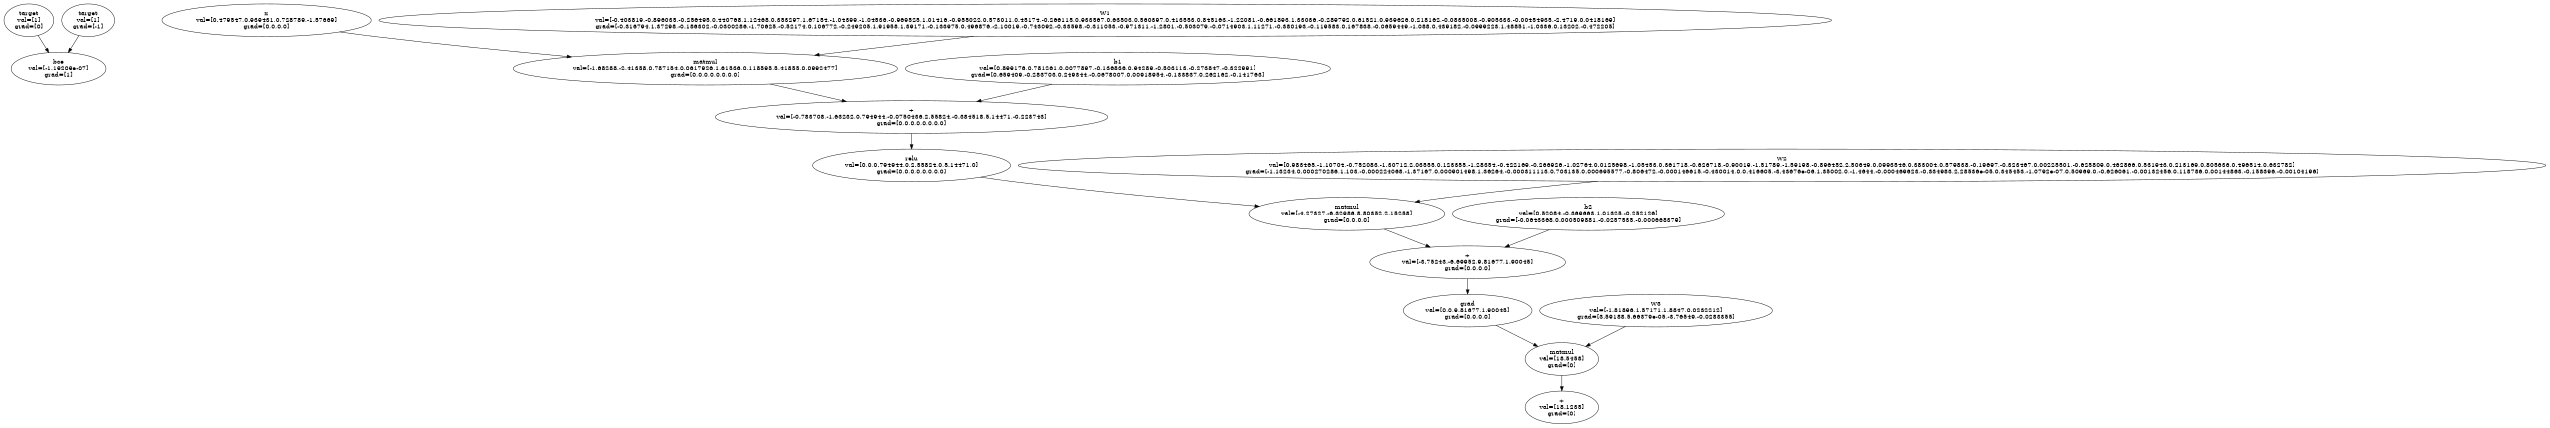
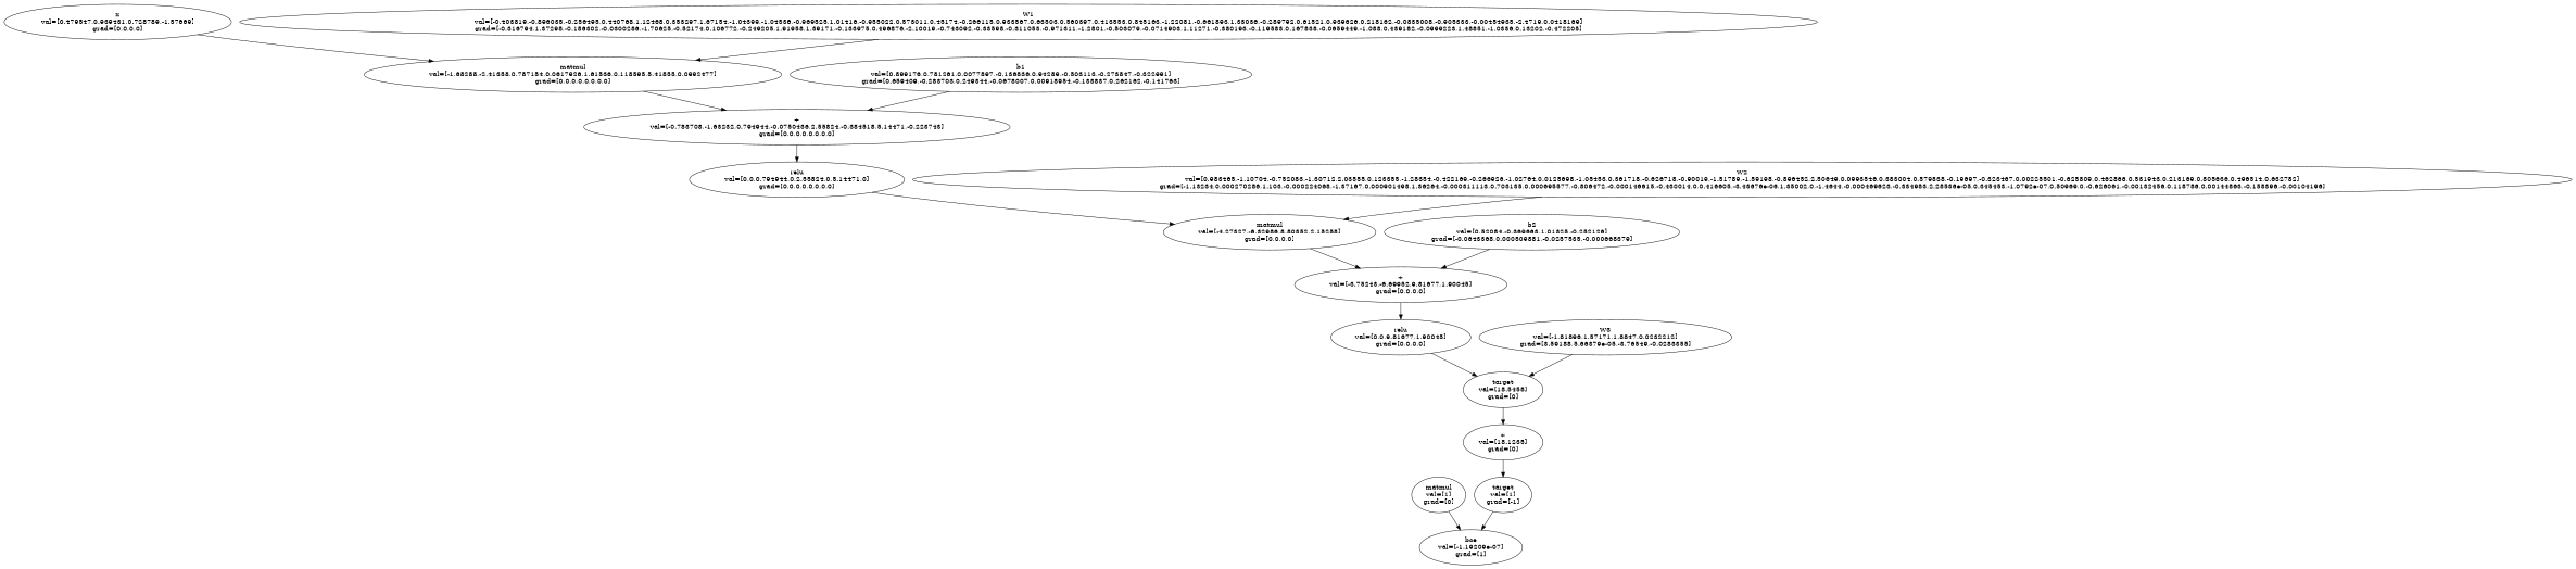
  digraph {
-   n1 [label="target\nval=[1]\ngrad=[0]"]
+   n1 [label="matmul\nval=[1]\ngrad=[0]"]
    n2 [label="bce\nval=[-1.19209e-07]\ngrad=[1]"]
    n3 [label="x\nval=[0.479547,0.939431,0.728789,-1.57669]\ngrad=[0,0,0,0]"]
    n4 [label="matmul\nval=[-1.68288,-2.41358,0.787154,0.0617926,1.61536,0.118595,5.41855,0.0992477]\ngrad=[0,0,0,0,0,0,0,0]"]
    n5 [label="+\nval=[-0.783708,-1.63232,0.794944,-0.0750436,2.55824,-0.384518,5.14471,-0.223743]\ngrad=[0,0,0,0,0,0,0,0]"]
    n6 [label="W1\nval=[-0.403819,-0.896035,-0.256495,0.440768,1.12468,0.353297,1.67154,-1.04399,-1.04536,-0.969525,1.01416,-0.955022,0.573011,0.45174,-0.266115,0.933567,0.63503,0.560397,0.413553,0.845163,-1.22081,-0.661893,1.33036,-0.289792,0.61521,0.939626,0.218162,-0.0835008,-0.905333,-0.00454935,-2.4719,0.0418169]\ngrad=[-0.316794,1.37298,-0.186302,-0.0300286,-1.70625,-0.52174,0.106772,-0.249205,1.91958,1.39171,-0.133975,0.496876,-2.10019,-0.743092,-0.33598,-0.311053,-0.971311,-1.2801,-0.503079,-0.0714903,1.11271,-0.380193,-0.119583,0.167838,-0.0659449,-1.088,0.439182,-0.0999223,1.48851,-1.0336,0.13202,-0.472205]"]
    n7 [label="relu\nval=[0,0,0.794944,0,2.55824,0,5.14471,0]\ngrad=[0,0,0,0,0,0,0,0]"]
    n8 [label="b1\nval=[0.899176,0.781261,0.0077897,-0.136836,0.94289,-0.503113,-0.273847,-0.322991]\ngrad=[0.659409,-0.283703,0.249344,-0.0678007,0.00918954,-0.133837,0.262162,-0.141763]"]
    n9 [label="matmul\nval=[-4.27327,-6.32986,8.80352,2.15258]\ngrad=[0,0,0,0]"]
    n10 [label="+\nval=[-3.75243,-6.69952,9.81677,1.90045]\ngrad=[0,0,0,0]"]
    n11 [label="W2\nval=[0.983465,-1.10704,-0.752083,-1.30712,2.03555,0.123355,-1.28354,-0.422169,-0.266926,-1.02764,0.0125698,-1.05453,0.361718,-0.626718,-0.90019,-1.51789,-1.59198,-0.896452,2.50649,0.0993546,0.383004,0.579838,-0.19697,-0.323467,0.00225501,-0.625809,0.462866,0.531943,0.213169,0.805636,0.496514,0.632782]\ngrad=[-1.13234,0.000270286,1.103,-0.000224068,-1.37167,0.000901498,1.36264,-0.000311113,0.703135,0.000695577,-0.806472,-0.000146615,-0.430014,0,0.416605,-3.43676e-06,1.35002,0,-1.4644,-0.000469623,-0.334983,2.28536e-05,0.345453,-1.0792e-07,0.50969,0,-0.626061,-0.00132456,0.118786,0.00144863,-0.158396,-0.00104196]"]
-   n12 [label="grad\nval=[0,0,9.81677,1.90045]\ngrad=[0,0,0,0]"]
+   n12 [label="relu\nval=[0,0,9.81677,1.90045]\ngrad=[0,0,0,0]"]
    n13 [label="b2\nval=[0.52084,-0.369663,1.01325,-0.252126]\ngrad=[-0.0643368,0.000509881,-0.0257535,-0.000668379]"]
-   n14 [label="matmul\nval=[18.5458]\ngrad=[0]"]
+   n14 [label="target\nval=[18.5458]\ngrad=[0]"]
    n15 [label="+\nval=[18.1235]\ngrad=[0]"]
    n16 [label="W3\nval=[-1.81896,1.57171,1.8847,0.0232212]\ngrad=[3.59188,5.66379e-05,-3.76549,-0.0283355]"]
    n17 [label="target\nval=[1]\ngrad=[-1]"]
    n1 -> n2
    n3 -> n4
    n4 -> n5
    n5 -> n7
    n6 -> n4
    n7 -> n9
    n8 -> n5
    n9 -> n10
    n10 -> n12
    n11 -> n9
    n12 -> n14
    n13 -> n10
    n14 -> n15
+   n15 -> n17
    n16 -> n14
    n17 -> n2
  }
